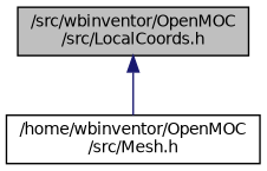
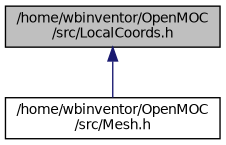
  digraph {
    node [color=black fontname=Helvetica fontsize=10 shape=record style=filled]
-   n1 [fillcolor=grey75 fontcolor=black height=0.2 label="/src/wbinventor/OpenMOC\l/src/LocalCoords.h" width=0.4]
+   n1 [fillcolor=grey75 fontcolor=black height=0.2 label="/home/wbinventor/OpenMOC\l/src/LocalCoords.h" width=0.4]
    n2 [fillcolor=white height=0.2 label="/home/wbinventor/OpenMOC\l/src/Mesh.h" width=0.4]
    n1 -> n2 [color=midnightblue dir=back fontname=Helvetica fontsize=10 labelfontname=Helvetica labelfontsize=10 style=solid]
  }
